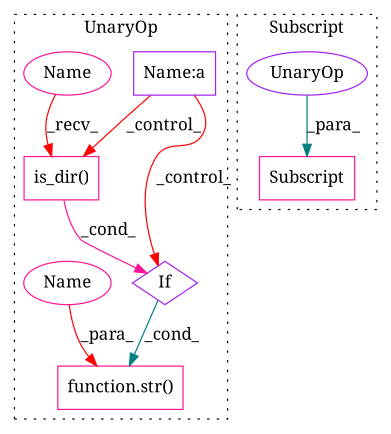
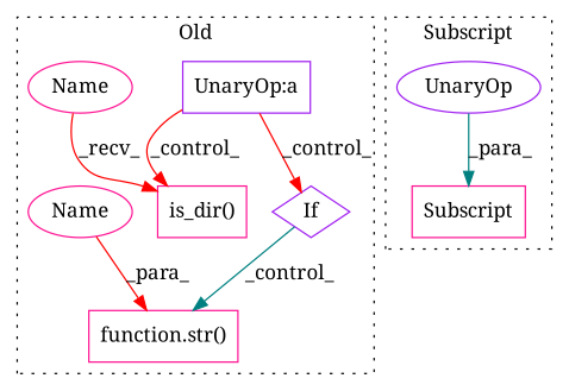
  digraph {
    fontname="Noto Serif"
    node [a=75 color=deeppink fontname="Noto Serif" l=10 s=811 shape=box]
    edge [color=red fontname="Noto Serif"]
    n1 [label="is_dir()"]
    n2 [l="4,1" label="function.str()" s="772,777"]
    n3 [a=96 color=purple label=If shape=diamond]
-   n4 [a=61 color=purple l=24 label="Name:a" s=626]
+   n4 [a=61 color=purple l=24 label="UnaryOp:a" s=626]
    n5 [a=87 l=1 label=Name shape=ellipse]
    n6 [a=87 l=1 label=Name s=776 shape=ellipse]
    n7 [a=63 l="30,0" label=Subscript s="642,0"]
    n8 [a=66 color=purple l=18 label=UnaryOp s=653 shape=ellipse]
    subgraph cluster_1 {
-     label=UnaryOp
+     label=Old
      style=dotted
      n1
      n2
      n3
      n4
      n5
      n6
    }
    subgraph cluster_2 {
      label=Subscript
      style=dotted
      n7
      n8
    }
-   n1 -> n3 [color=deeppink label=_cond_]
-   n3 -> n2 [color=teal label=_cond_]
+   n3 -> n2 [color=teal label=_control_]
    n4 -> n1 [label=_control_]
    n4 -> n3 [label=_control_]
    n5 -> n1 [label=_recv_]
    n6 -> n2 [label=_para_]
    n8 -> n7 [color=teal label=_para_]
  }
